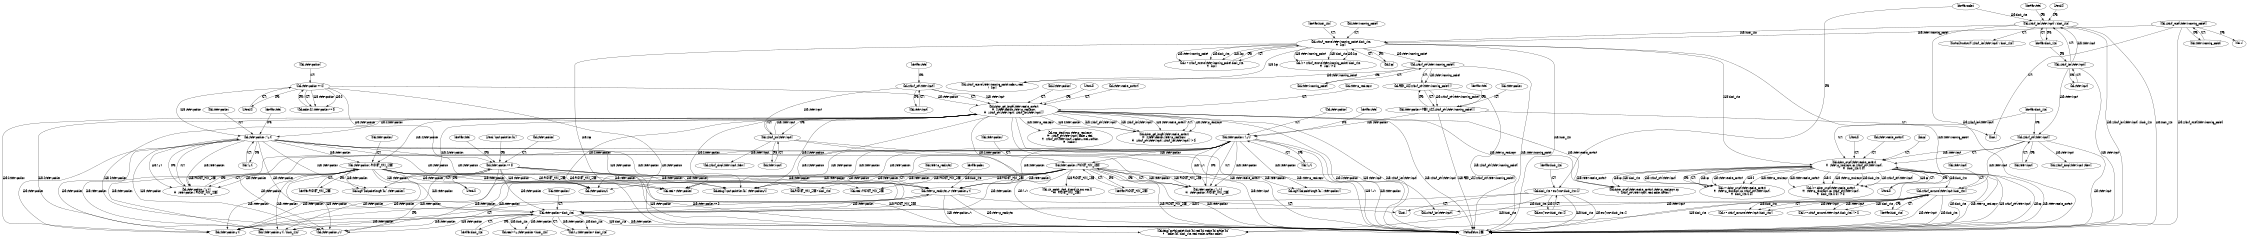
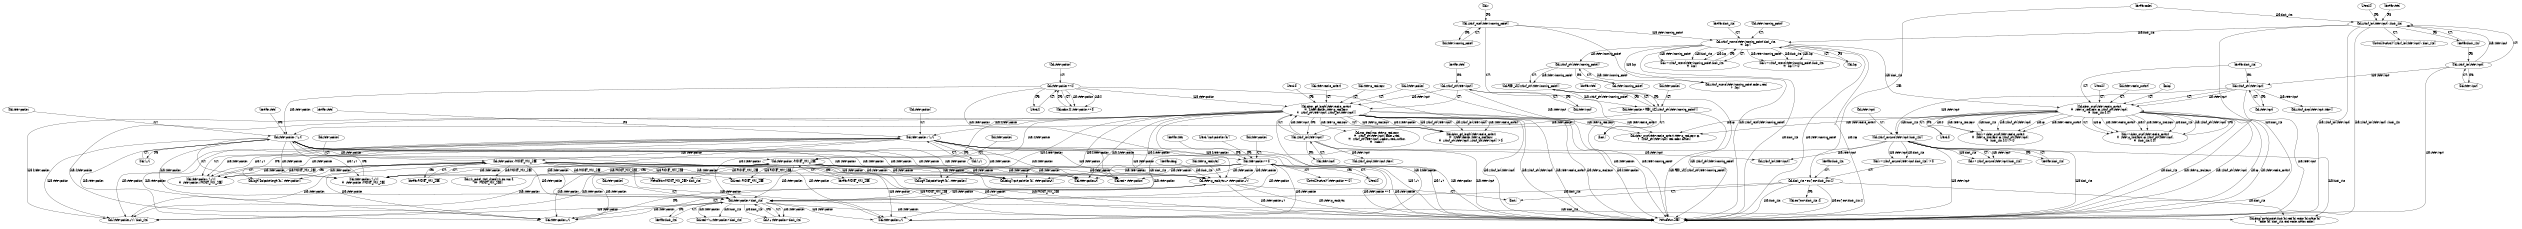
  digraph {
    fontname="Patrick Hand"
    node [fontname="Patrick Hand"]
    edge [fontname="Patrick Hand"]
    n1 [label="(Call,state->p_read.bytes += state->packlen + 4)"]
    n2 [label="(Block,)"]
    n3 [label="(MethodReturn,SIZE)"]
    n4 [label="(Call,state->packlen + 4)"]
    n5 [label="(Call,state->packlen - block_size)"]
    n6 [label="(Call,cipher_get_length(state->receive_context,\n\t\t    &state->packlen, state->p_read.seqnr,\n\t\t    sshbuf_ptr(state->input), sshbuf_len(state->input)))"]
    n7 [label="(Call,sshbuf_len(state->input))"]
    n8 [label="(Call,state->packlen < 1 + 4)"]
    n9 [label="(Call,state->packlen > PACKET_MAX_SIZE)"]
    n10 [label="(Call,mac_check(mac, state->p_read.seqnr,\n\t\t    sshbuf_ptr(state->input), aadlen + need,\n\t\t    sshbuf_ptr(state->input) + aadlen + need + authlen,\n\t\t    maclen))"]
    n11 [label="(Call,need = state->packlen)"]
    n12 [label="(Call,state->packlen + 4)"]
    n13 [label="(Call,debug(\"input: packet len %u\", state->packlen+4))"]
    n14 [label="(Call,logit(\"Bad packet length %u.\", state->packlen))"]
    n15 [label="(Call,(state->packlen + 4) / block_size)"]
    n16 [label="(Call,cipher_get_length(state->receive_context,\n\t\t    &state->packlen, state->p_read.seqnr,\n\t\t    sshbuf_ptr(state->input), sshbuf_len(state->input)) != 0)"]
    n17 [label="(Call,cipher_crypt(state->receive_context, state->p_read.seqnr, cp,\n\t    sshbuf_ptr(state->input), need, aadlen, authlen))"]
    n18 [label="(Call,state->packlen+4)"]
    n19 [label="(Call,state->input)"]
    n20 [label="(Call,sshbuf_len(state->input))"]
    n21 [label="(Call,sshbuf_dump(state->input, stderr))"]
    n22 [label="(Call,debug(\"partial packet: block %d, need %d, maclen %d, authlen %d,\"\n\t    \" aadlen %d\", block_size, need, maclen, authlen, aadlen))"]
    n23 [label="(Identifier,block_size)"]
    n24 [label="(Call,need = 4 + state->packlen - block_size)"]
    n25 [label="(Call,4 + state->packlen - block_size)"]
    n26 [label="(Call,state->packlen < 1 + 4 ||\n\t\t    state->packlen > PACKET_MAX_SIZE)"]
    n27 [label="(Call,1 + 4)"]
-   n28 [label="(Call,PACKET_MAX_SIZE - block_size)"]
+   n28 [label="(MethodReturn,PACKET_MAX_SIZE - block_size)"]
    n29 [label="(Identifier,PACKET_MAX_SIZE)"]
    n30 [label="(Call,need > PACKET_MAX_SIZE)"]
    n31 [label="(Call,state->packlen == 0)"]
    n32 [label="(Call,state->packlen == 0)"]
    n33 [label="(Call,aadlen && state->packlen == 0)"]
    n34 [label="(Literal,0)"]
+   n35 [label="(ControlStructure,if (state->packlen == 0))"]
    n36 [label="(Literal,0)"]
    n37 [label="(Call,sshbuf_ptr(state->input))"]
    n38 [label="(Call,state->input)"]
    n39 [label="(Call,state->packlen < 1 + 4)"]
    n40 [label="(Call,state->packlen > PACKET_MAX_SIZE)"]
    n41 [label="(Call,state->packlen < 1 + 4 ||\n\t\t    state->packlen > PACKET_MAX_SIZE)"]
    n42 [label="(Call,1 + 4)"]
    n43 [label="(Call,logit(\"Bad packet length %u.\", state->packlen))"]
    n44 [label="(Identifier,PACKET_MAX_SIZE)"]
    n45 [label="(Call,ssh_packet_start_discard(ssh, enc, mac, 0,\n\t\t\t    PACKET_MAX_SIZE))"]
    n46 [label="(Call,state->packlen = PEEK_U32(sshbuf_ptr(state->incoming_packet)))"]
    n47 [label="(Call,PEEK_U32(sshbuf_ptr(state->incoming_packet)))"]
    n48 [label="(Block,)"]
    n49 [label="(Call,sshbuf_ptr(state->incoming_packet))"]
    n50 [label="(Call,state->incoming_packet)"]
    n51 [label="(Call,sshbuf_reserve(state->incoming_packet, aadlen + need,\n\t    &cp))"]
    n52 [label="(Call,sshbuf_reserve(state->incoming_packet, block_size,\n\t\t    &cp))"]
    n53 [label="(Call,cipher_crypt(state->receive_context,\n\t\t    state->p_send.seqnr, cp, sshbuf_ptr(state->input),\n\t\t    block_size, 0, 0))"]
    n54 [label="(Call,r = sshbuf_reserve(state->incoming_packet, block_size,\n\t\t    &cp))"]
    n55 [label="(Call,(r = sshbuf_reserve(state->incoming_packet, block_size,\n\t\t    &cp)) != 0)"]
    n56 [label="(Call,&cp)"]
    n57 [label="(Call,sshbuf_consume(state->input, block_size))"]
    n58 [label="(Call,r = cipher_crypt(state->receive_context,\n\t\t    state->p_send.seqnr, cp, sshbuf_ptr(state->input),\n\t\t    block_size, 0, 0))"]
    n59 [label="(Call,(r = cipher_crypt(state->receive_context,\n\t\t    state->p_send.seqnr, cp, sshbuf_ptr(state->input),\n\t\t    block_size, 0, 0)) != 0)"]
    n60 [label="(Literal,0)"]
    n61 [label="(Call,sshbuf_reset(state->incoming_packet))"]
    n62 [label="(Call,state->incoming_packet)"]
    n63 [label="(Call,sshbuf_len(state->input) < block_size)"]
    n64 [label="(ControlStructure,if (sshbuf_len(state->input) < block_size))"]
    n65 [label="(Identifier,block_size)"]
    n66 [label="(Call,sshbuf_len(state->input))"]
    n67 [label="(Call,sshbuf_ptr(state->input))"]
    n68 [label="(Call,state->input)"]
    n69 [label="(Call,state->input)"]
    n70 [label="(Call,sshbuf_dump(state->input, stderr))"]
    n71 [label="(Call,block_size = enc ? enc->block_size : 8)"]
    n72 [label="(Call,enc ? enc->block_size : 8)"]
    n73 [label="(Call,r = sshbuf_consume(state->input, block_size))"]
    n74 [label="(Call,(r = sshbuf_consume(state->input, block_size)) != 0)"]
    n75 [label="(Identifier,block_size)"]
    n76 [label="(Identifier,block_size)"]
    n77 [label="(Call,r)"]
    n78 [label="(Identifier,state)"]
-   n79 [label="(Identifier,padlen)"]
+   n79 [label="(Identifier,debug)"]
    n80 [label="(Bad,cp)"]
    n81 [label="(Identifier,state)"]
    n82 [label="(Literal,0)"]
    n83 [label="(Identifier,state)"]
    n84 [label="(Literal,0)"]
    n85 [label="(Call,state->packlen)"]
    n86 [label="(Literal,\"input: packet len %u\")"]
    n87 [label="(Call,state->p_read.bytes)"]
    n88 [label="(Call,state->input)"]
    n89 [label="(Identifier,block_size)"]
    n90 [label="(Call,state->receive_context)"]
    n91 [label="(Identifier,aadlen)"]
    n92 [label="(Call,state->receive_context)"]
    n93 [label="(Call,state->packlen)"]
    n94 [label="(Call,state->p_read.seqnr)"]
    n95 [label="(Call,state->incoming_packet)"]
    n96 [label="(Call,state->packlen)"]
    n97 [label="(Identifier,state)"]
    n98 [label="(Call,&state->packlen)"]
    n99 [label="(Call,state->packlen)"]
    n100 [label="(Call,state->packlen)"]
    n101 [label="(Identifier,state)"]
    n102 [label="(Call,state->packlen)"]
    n103 [label="(Call,state->packlen)"]
    n104 [label="(Identifier,state)"]
    n105 [label="(Call,state->packlen)"]
    n106 [label="(Literal,0)"]
    n107 [label="(Identifier,block_size)"]
    n1 -> n2 [label="AST: "]
    n1 -> n3 [label="DDG: state->p_read.bytes"]
    n1 -> n3 [label="DDG: state->packlen + 4"]
    n1 -> n4 [label="CFG: "]
    n1 -> n5 [label="DDG: state->packlen"]
    n4 -> n1 [label="AST: "]
    n5 -> n3 [label="DDG: state->packlen"]
    n5 -> n4 [label="DDG: state->packlen"]
    n5 -> n12 [label="DDG: state->packlen"]
    n5 -> n15 [label="DDG: state->packlen"]
    n5 -> n22 [label="DDG: block_size"]
    n5 -> n23 [label="CFG: "]
    n5 -> n24 [label="DDG: state->packlen"]
    n5 -> n24 [label="DDG: block_size"]
    n5 -> n25 [label="AST: "]
    n5 -> n25 [label="DDG: state->packlen"]
    n5 -> n25 [label="DDG: block_size"]
    n6 -> n1 [label="DDG: &state->packlen"]
    n6 -> n3 [label="DDG: state->receive_context"]
    n6 -> n3 [label="DDG: state->p_read.seqnr"]
    n6 -> n3 [label="DDG: &state->packlen"]
    n6 -> n3 [label="DDG: sshbuf_len(state->input)"]
    n6 -> n3 [label="DDG: sshbuf_ptr(state->input)"]
    n6 -> n4 [label="DDG: &state->packlen"]
    n6 -> n5 [label="DDG: &state->packlen"]
    n6 -> n7 [label="CFG: "]
    n6 -> n8 [label="DDG: &state->packlen"]
    n6 -> n9 [label="DDG: &state->packlen"]
    n6 -> n10 [label="DDG: state->p_read.seqnr"]
    n6 -> n11 [label="DDG: &state->packlen"]
    n6 -> n12 [label="DDG: &state->packlen"]
    n6 -> n13 [label="DDG: &state->packlen"]
    n6 -> n14 [label="DDG: &state->packlen"]
    n6 -> n15 [label="DDG: &state->packlen"]
    n6 -> n16 [label="AST: "]
    n6 -> n16 [label="DDG: state->p_read.seqnr"]
    n6 -> n16 [label="DDG: &state->packlen"]
    n6 -> n16 [label="DDG: sshbuf_ptr(state->input)"]
    n6 -> n16 [label="DDG: sshbuf_len(state->input)"]
    n6 -> n16 [label="DDG: state->receive_context"]
    n6 -> n17 [label="DDG: state->receive_context"]
    n6 -> n17 [label="DDG: state->p_read.seqnr"]
    n6 -> n18 [label="DDG: &state->packlen"]
    n7 -> n3 [label="DDG: state->input"]
    n7 -> n6 [label="AST: "]
    n7 -> n6 [label="DDG: state->input"]
    n7 -> n19 [label="CFG: "]
    n7 -> n20 [label="DDG: state->input"]
    n7 -> n21 [label="DDG: state->input"]
    n8 -> n1 [label="DDG: state->packlen"]
    n8 -> n3 [label="DDG: 1 + 4"]
    n8 -> n4 [label="DDG: state->packlen"]
    n8 -> n5 [label="DDG: state->packlen"]
    n8 -> n9 [label="DDG: state->packlen"]
    n8 -> n11 [label="DDG: state->packlen"]
    n8 -> n12 [label="DDG: state->packlen"]
    n8 -> n13 [label="DDG: state->packlen"]
    n8 -> n14 [label="DDG: state->packlen"]
    n8 -> n15 [label="DDG: state->packlen"]
    n8 -> n18 [label="DDG: state->packlen"]
    n8 -> n26 [label="AST: "]
    n8 -> n26 [label="DDG: state->packlen"]
    n8 -> n26 [label="DDG: 1 + 4"]
    n8 -> n27 [label="CFG: "]
    n9 -> n1 [label="DDG: state->packlen"]
    n9 -> n3 [label="DDG: PACKET_MAX_SIZE"]
    n9 -> n4 [label="DDG: state->packlen"]
    n9 -> n5 [label="DDG: state->packlen"]
    n9 -> n11 [label="DDG: state->packlen"]
    n9 -> n12 [label="DDG: state->packlen"]
    n9 -> n13 [label="DDG: state->packlen"]
    n9 -> n14 [label="DDG: state->packlen"]
    n9 -> n15 [label="DDG: state->packlen"]
    n9 -> n18 [label="DDG: state->packlen"]
    n9 -> n26 [label="AST: "]
    n9 -> n26 [label="DDG: state->packlen"]
    n9 -> n26 [label="DDG: PACKET_MAX_SIZE"]
    n9 -> n28 [label="DDG: PACKET_MAX_SIZE"]
    n9 -> n29 [label="CFG: "]
    n9 -> n30 [label="DDG: PACKET_MAX_SIZE"]
    n19 -> n7 [label="AST: "]
    n23 -> n5 [label="AST: "]
+   n25 -> n5 [label="CFG: "]
    n26 -> n8 [label="CFG: "]
    n26 -> n9 [label="CFG: "]
    n27 -> n8 [label="AST: "]
    n29 -> n9 [label="AST: "]
    n31 -> n3 [label="DDG: state->packlen"]
    n31 -> n6 [label="DDG: state->packlen"]
    n31 -> n8 [label="DDG: state->packlen"]
    n31 -> n32 [label="DDG: state->packlen"]
    n31 -> n33 [label="AST: "]
    n31 -> n33 [label="DDG: state->packlen"]
    n31 -> n33 [label="DDG: 0"]
    n31 -> n34 [label="CFG: "]
    n32 -> n1 [label="DDG: state->packlen"]
    n32 -> n3 [label="DDG: state->packlen == 0"]
    n32 -> n3 [label="DDG: state->packlen"]
    n32 -> n4 [label="DDG: state->packlen"]
    n32 -> n5 [label="DDG: state->packlen"]
    n32 -> n11 [label="DDG: state->packlen"]
    n32 -> n12 [label="DDG: state->packlen"]
    n32 -> n13 [label="DDG: state->packlen"]
    n32 -> n15 [label="DDG: state->packlen"]
    n32 -> n18 [label="DDG: state->packlen"]
+   n32 -> n35 [label="AST: "]
    n32 -> n36 [label="CFG: "]
    n33 -> n31 [label="CFG: "]
    n34 -> n31 [label="AST: "]
    n36 -> n32 [label="AST: "]
    n37 -> n6 [label="AST: "]
    n37 -> n6 [label="DDG: state->input"]
    n37 -> n7 [label="DDG: state->input"]
    n37 -> n38 [label="CFG: "]
    n38 -> n37 [label="AST: "]
    n39 -> n1 [label="DDG: state->packlen"]
    n39 -> n3 [label="DDG: 1 + 4"]
    n39 -> n3 [label="DDG: state->packlen"]
    n39 -> n4 [label="DDG: state->packlen"]
    n39 -> n5 [label="DDG: state->packlen"]
    n39 -> n11 [label="DDG: state->packlen"]
    n39 -> n12 [label="DDG: state->packlen"]
    n39 -> n13 [label="DDG: state->packlen"]
    n39 -> n15 [label="DDG: state->packlen"]
    n39 -> n18 [label="DDG: state->packlen"]
    n39 -> n40 [label="DDG: state->packlen"]
    n39 -> n41 [label="AST: "]
    n39 -> n41 [label="DDG: state->packlen"]
    n39 -> n41 [label="DDG: 1 + 4"]
    n39 -> n42 [label="CFG: "]
    n39 -> n43 [label="DDG: state->packlen"]
    n40 -> n1 [label="DDG: state->packlen"]
    n40 -> n3 [label="DDG: PACKET_MAX_SIZE"]
    n40 -> n3 [label="DDG: state->packlen"]
    n40 -> n4 [label="DDG: state->packlen"]
    n40 -> n5 [label="DDG: state->packlen"]
    n40 -> n11 [label="DDG: state->packlen"]
    n40 -> n12 [label="DDG: state->packlen"]
    n40 -> n13 [label="DDG: state->packlen"]
    n40 -> n15 [label="DDG: state->packlen"]
    n40 -> n18 [label="DDG: state->packlen"]
    n40 -> n28 [label="DDG: PACKET_MAX_SIZE"]
    n40 -> n30 [label="DDG: PACKET_MAX_SIZE"]
    n40 -> n41 [label="AST: "]
    n40 -> n41 [label="DDG: state->packlen"]
    n40 -> n41 [label="DDG: PACKET_MAX_SIZE"]
    n40 -> n43 [label="DDG: state->packlen"]
    n40 -> n44 [label="CFG: "]
    n40 -> n45 [label="DDG: PACKET_MAX_SIZE"]
    n41 -> n39 [label="CFG: "]
    n41 -> n40 [label="CFG: "]
    n42 -> n39 [label="AST: "]
    n44 -> n40 [label="AST: "]
    n46 -> n3 [label="DDG: PEEK_U32(sshbuf_ptr(state->incoming_packet))"]
    n46 -> n39 [label="DDG: state->packlen"]
    n46 -> n47 [label="CFG: "]
    n46 -> n48 [label="AST: "]
    n47 -> n3 [label="DDG: sshbuf_ptr(state->incoming_packet)"]
    n47 -> n46 [label="AST: "]
    n47 -> n46 [label="DDG: sshbuf_ptr(state->incoming_packet)"]
-   n49 -> n3 [label="DDG: state->incoming_packet"]
+   n98 -> n3 [label="DDG: state->incoming_packet"]
    n49 -> n47 [label="AST: "]
    n49 -> n47 [label="DDG: state->incoming_packet"]
    n49 -> n50 [label="CFG: "]
    n49 -> n51 [label="DDG: state->incoming_packet"]
    n50 -> n49 [label="AST: "]
    n52 -> n3 [label="DDG: block_size"]
    n52 -> n3 [label="DDG: state->incoming_packet"]
    n52 -> n3 [label="DDG: &cp"]
    n52 -> n49 [label="DDG: state->incoming_packet"]
    n52 -> n51 [label="DDG: &cp"]
    n52 -> n53 [label="DDG: block_size"]
    n52 -> n54 [label="AST: "]
    n52 -> n54 [label="DDG: state->incoming_packet"]
    n52 -> n54 [label="DDG: block_size"]
    n52 -> n54 [label="DDG: &cp"]
    n52 -> n55 [label="DDG: state->incoming_packet"]
    n52 -> n55 [label="DDG: block_size"]
    n52 -> n55 [label="DDG: &cp"]
    n52 -> n56 [label="CFG: "]
    n53 -> n3 [label="DDG: block_size"]
    n53 -> n3 [label="DDG: state->p_send.seqnr"]
    n53 -> n3 [label="DDG: sshbuf_ptr(state->input)"]
    n53 -> n3 [label="DDG: cp"]
    n53 -> n3 [label="DDG: state->receive_context"]
    n53 -> n17 [label="DDG: state->receive_context"]
    n53 -> n17 [label="DDG: cp"]
    n53 -> n57 [label="DDG: block_size"]
    n53 -> n58 [label="AST: "]
    n53 -> n58 [label="DDG: cp"]
    n53 -> n58 [label="DDG: state->receive_context"]
    n53 -> n58 [label="DDG: 0"]
    n53 -> n58 [label="DDG: state->p_send.seqnr"]
    n53 -> n58 [label="DDG: block_size"]
    n53 -> n58 [label="DDG: sshbuf_ptr(state->input)"]
    n53 -> n59 [label="DDG: cp"]
    n53 -> n59 [label="DDG: state->receive_context"]
    n53 -> n59 [label="DDG: 0"]
    n53 -> n59 [label="DDG: state->p_send.seqnr"]
    n53 -> n59 [label="DDG: block_size"]
    n53 -> n59 [label="DDG: sshbuf_ptr(state->input)"]
    n53 -> n60 [label="CFG: "]
    n54 -> n52 [label="CFG: "]
    n56 -> n52 [label="AST: "]
    n57 -> n3 [label="DDG: state->input"]
    n57 -> n3 [label="DDG: block_size"]
    n57 -> n5 [label="DDG: block_size"]
    n57 -> n20 [label="DDG: state->input"]
    n57 -> n22 [label="DDG: block_size"]
    n57 -> n73 [label="AST: "]
    n57 -> n73 [label="DDG: state->input"]
    n57 -> n73 [label="DDG: block_size"]
    n57 -> n74 [label="DDG: state->input"]
    n57 -> n74 [label="DDG: block_size"]
    n57 -> n75 [label="CFG: "]
    n58 -> n53 [label="CFG: "]
    n60 -> n53 [label="AST: "]
    n61 -> n3 [label="DDG: sshbuf_reset(state->incoming_packet)"]
    n61 -> n48 [label="AST: "]
    n61 -> n52 [label="DDG: state->incoming_packet"]
    n61 -> n62 [label="CFG: "]
    n62 -> n61 [label="AST: "]
    n63 -> n3 [label="DDG: sshbuf_len(state->input)"]
    n63 -> n3 [label="DDG: sshbuf_len(state->input) < block_size"]
    n63 -> n3 [label="DDG: block_size"]
    n63 -> n52 [label="DDG: block_size"]
    n63 -> n64 [label="AST: "]
    n63 -> n65 [label="CFG: "]
    n65 -> n63 [label="AST: "]
    n65 -> n66 [label="CFG: "]
    n66 -> n3 [label="DDG: state->input"]
    n66 -> n63 [label="AST: "]
    n66 -> n63 [label="DDG: state->input"]
    n66 -> n67 [label="DDG: state->input"]
    n66 -> n68 [label="CFG: "]
    n67 -> n3 [label="DDG: state->input"]
    n67 -> n53 [label="AST: "]
    n67 -> n53 [label="DDG: state->input"]
    n67 -> n57 [label="DDG: state->input"]
    n67 -> n69 [label="CFG: "]
    n67 -> n70 [label="DDG: state->input"]
    n68 -> n66 [label="AST: "]
    n69 -> n67 [label="AST: "]
    n71 -> n2 [label="AST: "]
    n71 -> n3 [label="DDG: block_size"]
    n71 -> n3 [label="DDG: enc ? enc->block_size : 8"]
-   n71 -> n5 [label="DDG: 0"]
+   n71 -> n5 [label="DDG: block_size"]
    n71 -> n22 [label="DDG: block_size"]
-   n71 -> n72 [label="DDG: 0"]
-   n72 -> n71 [label="AST: "]
+   n71 -> n72 [label="CFG: "]
+   n74 -> n71 [label="AST: "]
    n75 -> n57 [label="AST: "]
    n76 -> n71 [label="AST: "]
-   n61 -> n77 [label="CFG: "]
+   n77 -> n61 [label="CFG: "]
    n78 -> n37 [label="CFG: "]
    n79 -> n1 [label="DDG: block_size"]
    n80 -> n53 [label="AST: "]
    n81 -> n63 [label="CFG: "]
    n82 -> n53 [label="AST: "]
    n83 -> n46 [label="CFG: "]
    n84 -> n6 [label="CFG: "]
    n85 -> n39 [label="AST: "]
    n86 -> n32 [label="CFG: "]
    n87 -> n1 [label="AST: "]
    n88 -> n57 [label="AST: "]
    n89 -> n53 [label="AST: "]
    n89 -> n67 [label="CFG: "]
    n90 -> n6 [label="AST: "]
    n91 -> n63 [label="DDG: block_size"]
-   n91 -> n71 [label="CFG: "]
+   n91 -> n71 [label="SIZE: "]
    n92 -> n53 [label="AST: "]
    n93 -> n40 [label="AST: "]
    n94 -> n6 [label="AST: "]
    n95 -> n52 [label="AST: "]
    n96 -> n46 [label="AST: "]
    n97 -> n39 [label="CFG: "]
    n98 -> n6 [label="AST: "]
    n99 -> n9 [label="AST: "]
    n100 -> n32 [label="AST: "]
    n101 -> n32 [label="CFG: "]
    n102 -> n8 [label="AST: "]
    n103 -> n31 [label="AST: "]
    n104 -> n8 [label="CFG: "]
    n105 -> n5 [label="AST: "]
    n106 -> n63 [label="CFG: "]
    n107 -> n52 [label="AST: "]
  }
